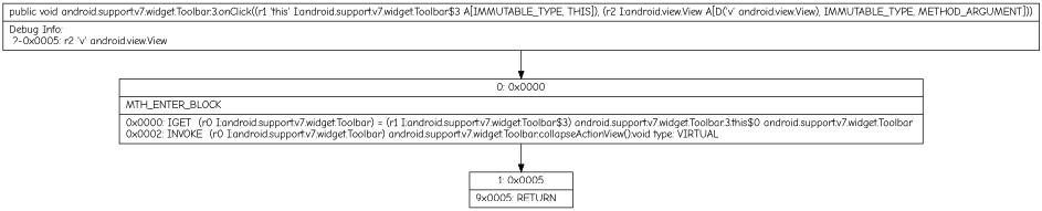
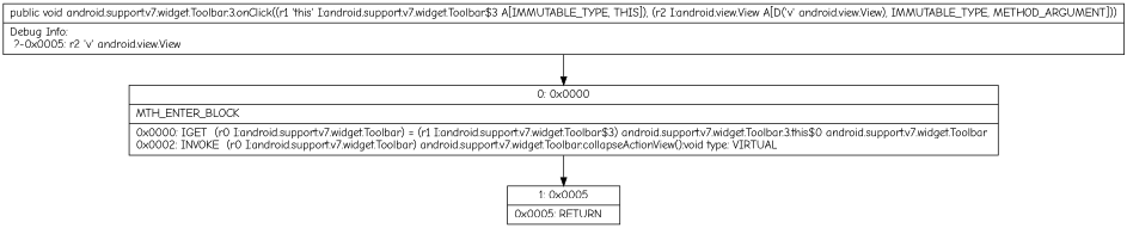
  digraph {
    fontname="Comic Neue"
    node [shape=record fontname="Comic Neue"]
    edge [fontname="Comic Neue"]
    n1 [label="{0\:\ 0x0000|MTH_ENTER_BLOCK\l|0x0000: IGET  (r0 I:android.support.v7.widget.Toolbar) = (r1 I:android.support.v7.widget.Toolbar$3) android.support.v7.widget.Toolbar.3.this$0 android.support.v7.widget.Toolbar \l0x0002: INVOKE  (r0 I:android.support.v7.widget.Toolbar) android.support.v7.widget.Toolbar.collapseActionView():void type: VIRTUAL \l}"]
-   n2 [label="{1\:\ 0x0005|9x0005: RETURN   \l}"]
+   n2 [label="{1\:\ 0x0005|0x0005: RETURN   \l}"]
    n3 [label="{public void android.support.v7.widget.Toolbar.3.onClick((r1 'this' I:android.support.v7.widget.Toolbar$3 A[IMMUTABLE_TYPE, THIS]), (r2 I:android.view.View A[D('v' android.view.View), IMMUTABLE_TYPE, METHOD_ARGUMENT]))  | Debug Info:\l  ?\-0x0005: r2 'v' android.view.View\l}"]
    n1 -> n2
    n3 -> n1
  }
